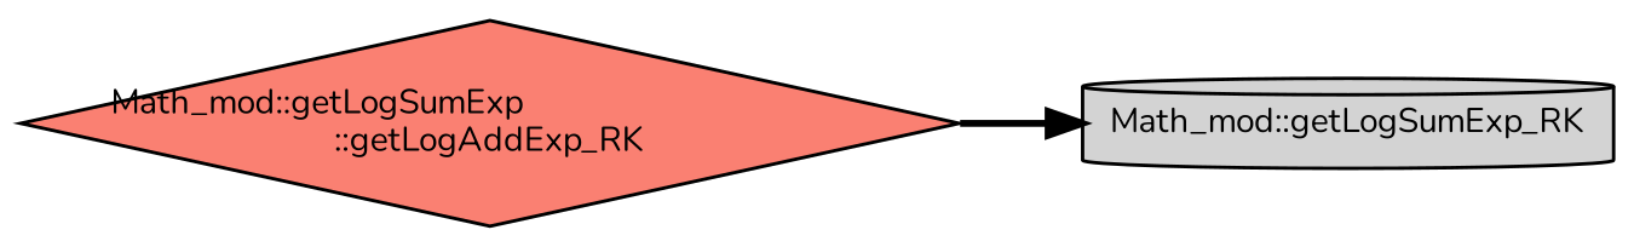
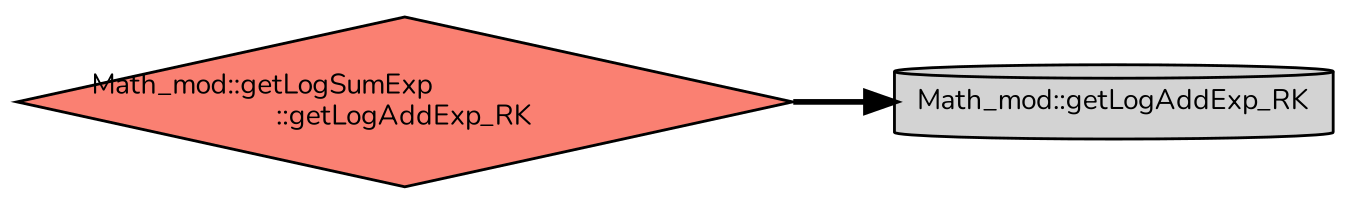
  digraph {
    rankdir=LR
    fontname=Nunito
    node [color=black fontname=Nunito fontsize=10 style=filled]
    n1 [fillcolor=salmon fontcolor=black height=0.2 label="Math_mod::getLogSumExp\l::getLogAddExp_RK" shape=diamond width=0.4]
-   n2 [fillcolor=lightgrey height=0.2 label="Math_mod::getLogSumExp_RK" shape=cylinder width=0.4]
+   n2 [fillcolor=lightgrey height=0.2 label="Math_mod::getLogAddExp_RK" shape=cylinder width=0.4]
    n1 -> n2 [color=black fontname=Nunito fontsize=10 labelfontname=Helvetica labelfontsize=10 style=bold]
  }
